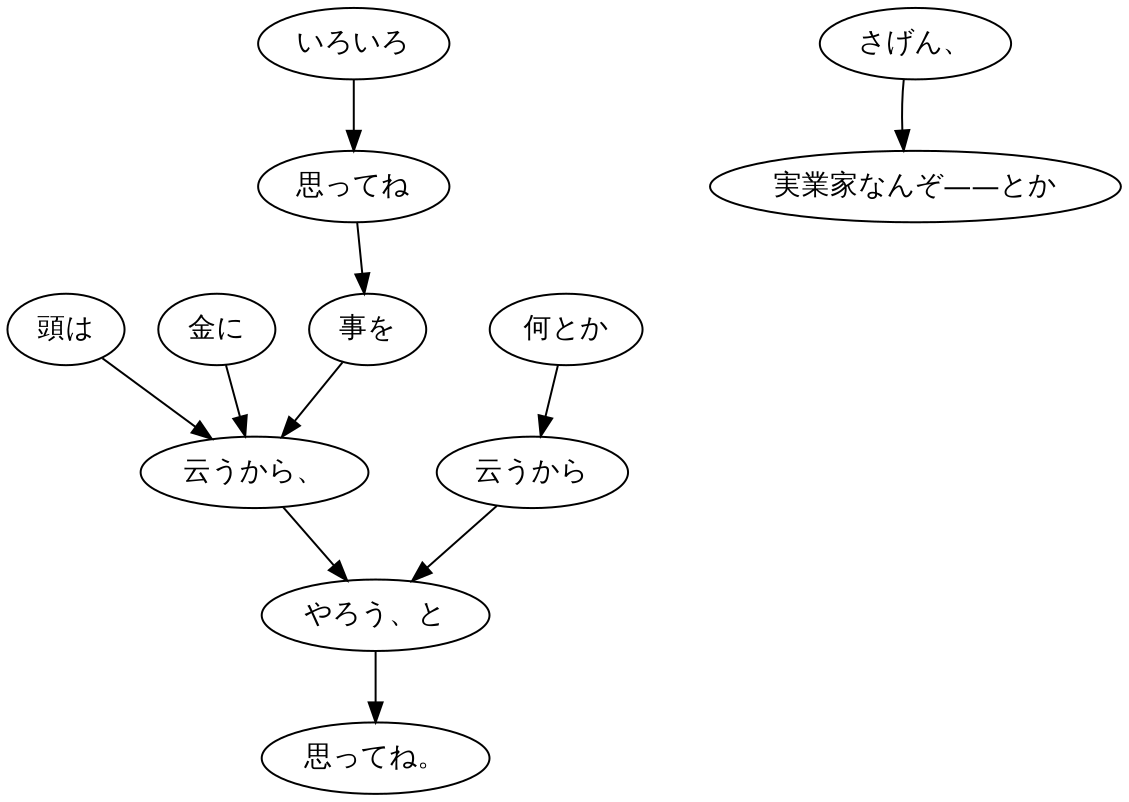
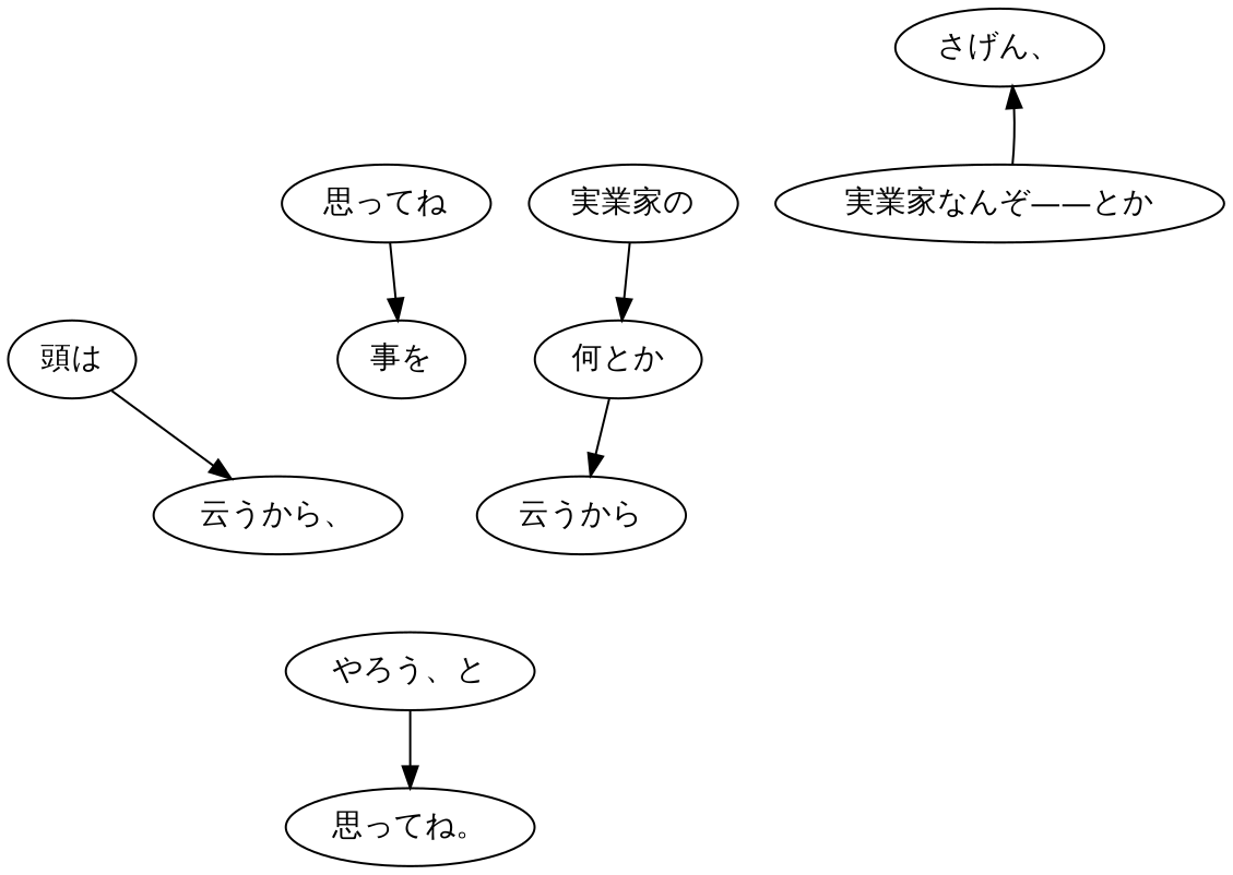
  digraph {
-   n1 [label="金に"]
    n2 [label="云うから、"]
    n3 [label="やろう、と"]
    n4 [label="頭は"]
    n5 [label="さげん、"]
    n6 [label="実業家なんぞ——とか"]
-   n7 [label="いろいろ"]
    n8 [label="思ってね"]
    n9 [label="事を"]
    n10 [label="思ってね。"]
+   n11 [label="実業家の"]
    n12 [label="何とか"]
    n13 [label="云うから"]
-   n1 -> n2
-   n2 -> n3
    n3 -> n10
    n4 -> n2
-   n5 -> n6
-   n7 -> n8
+   n6 -> n5
    n8 -> n9
-   n9 -> n2
+   n11 -> n12
    n12 -> n13
-   n13 -> n3
  }
